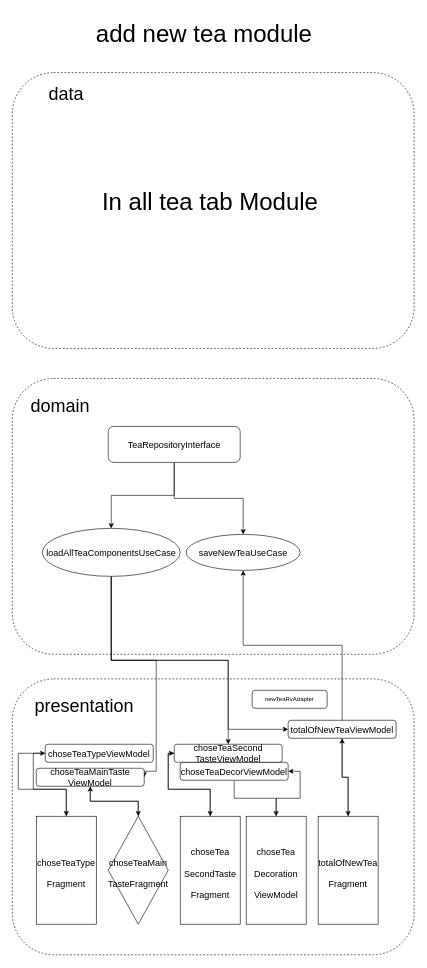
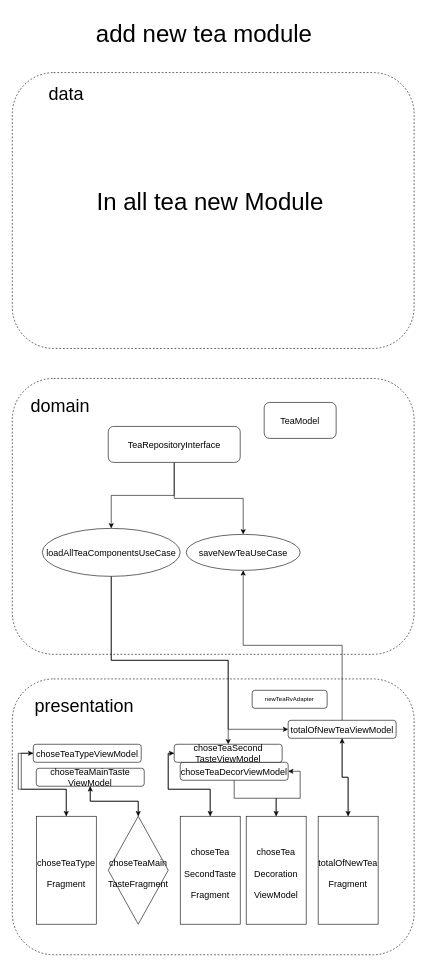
  <mxCell id="0" />
  <mxCell id="1" parent="0" />
  <mxCell id="2" value="" style="rounded=1;whiteSpace=wrap;html=1;dashed=1;" vertex="1" parent="1"><mxGeometry x="20" y="120" width="670" height="460" as="geometry" /></mxCell>
  <mxCell id="3" value="" style="rounded=1;whiteSpace=wrap;html=1;dashed=1;" vertex="1" parent="1"><mxGeometry x="20" y="630" width="670" height="460" as="geometry" /></mxCell>
  <mxCell id="4" value="" style="rounded=1;whiteSpace=wrap;html=1;dashed=1;" vertex="1" parent="1"><mxGeometry x="20" y="1131" width="670" height="460" as="geometry" /></mxCell>
  <mxCell id="5" value="&lt;font style=&quot;font-size: 30px&quot;&gt;data&lt;/font&gt;" style="text;html=1;strokeColor=none;fillColor=none;align=center;verticalAlign=middle;whiteSpace=wrap;rounded=0;" vertex="1" parent="1"><mxGeometry x="80" y="140" width="60" height="30" as="geometry" /></mxCell>
  <mxCell id="6" value="domain" style="text;html=1;strokeColor=none;fillColor=none;align=center;verticalAlign=middle;whiteSpace=wrap;rounded=0;fontSize=30;" vertex="1" parent="1"><mxGeometry x="70" y="660" width="60" height="30" as="geometry" /></mxCell>
  <mxCell id="7" value="presentation" style="text;html=1;strokeColor=none;fillColor=none;align=center;verticalAlign=middle;whiteSpace=wrap;rounded=0;fontSize=30;" vertex="1" parent="1"><mxGeometry x="110" y="1160" width="60" height="30" as="geometry" /></mxCell>
  <mxCell id="8" style="edgeStyle=orthogonalEdgeStyle;rounded=0;orthogonalLoop=1;jettySize=auto;html=1;entryX=0;entryY=0.5;entryDx=0;entryDy=0;fontSize=15;" edge="1" parent="1" source="9" target="31"><mxGeometry relative="1" as="geometry" /></mxCell>
  <mxCell id="9" value="&lt;span style=&quot;font-size: 15px&quot;&gt;choseTeaType&lt;br&gt;Fragment&lt;br&gt;&lt;/span&gt;" style="rounded=0;whiteSpace=wrap;html=1;fontSize=30;" vertex="1" parent="1"><mxGeometry x="60" y="1360" width="100" height="180" as="geometry" /></mxCell>
  <mxCell id="10" style="edgeStyle=orthogonalEdgeStyle;rounded=0;orthogonalLoop=1;jettySize=auto;html=1;entryX=0.5;entryY=0;entryDx=0;entryDy=0;fontSize=15;" edge="1" parent="1" source="12" target="14"><mxGeometry relative="1" as="geometry" /></mxCell>
  <mxCell id="11" style="edgeStyle=orthogonalEdgeStyle;rounded=0;orthogonalLoop=1;jettySize=auto;html=1;entryX=0.5;entryY=1;entryDx=0;entryDy=0;fontSize=15;" edge="1" parent="1" source="12" target="16"><mxGeometry relative="1" as="geometry" /></mxCell>
  <mxCell id="12" value="totalOfNewTeaViewModel" style="rounded=1;whiteSpace=wrap;html=1;fontSize=15;" vertex="1" parent="1"><mxGeometry x="480" y="1200" width="180" height="30" as="geometry" /></mxCell>
  <mxCell id="13" style="edgeStyle=orthogonalEdgeStyle;rounded=0;orthogonalLoop=1;jettySize=auto;html=1;entryX=0.5;entryY=1;entryDx=0;entryDy=0;fontSize=15;" edge="1" parent="1" source="14" target="12"><mxGeometry relative="1" as="geometry" /></mxCell>
  <mxCell id="14" value="&lt;span style=&quot;font-size: 15px&quot;&gt;totalOfNewTea&lt;br&gt;Fragment&lt;br&gt;&lt;/span&gt;" style="rounded=0;whiteSpace=wrap;html=1;fontSize=30;" vertex="1" parent="1"><mxGeometry x="530" y="1360" width="100" height="180" as="geometry" /></mxCell>
  <mxCell id="15" value="newTeaRvAdapter" style="rounded=1;whiteSpace=wrap;html=1;fontSize=10;" vertex="1" parent="1"><mxGeometry x="420" y="1150" width="125" height="30" as="geometry" /></mxCell>
  <mxCell id="16" value="saveNewTeaUseCase" style="ellipse;whiteSpace=wrap;html=1;fontSize=15;" vertex="1" parent="1"><mxGeometry x="310" y="890" width="190" height="60" as="geometry" /></mxCell>
- <mxCell id="17" style="edgeStyle=orthogonalEdgeStyle;rounded=0;orthogonalLoop=1;jettySize=auto;html=1;entryX=1;entryY=0.5;entryDx=0;entryDy=0;fontSize=15;" edge="1" parent="1" source="20" target="33"><mxGeometry relative="1" as="geometry"><Array as="points"><mxPoint x="185" y="1100" /><mxPoint x="260" y="1100" /><mxPoint x="260" y="1285" /></Array></mxGeometry></mxCell>
  <mxCell id="18" style="edgeStyle=orthogonalEdgeStyle;rounded=0;orthogonalLoop=1;jettySize=auto;html=1;fontSize=15;" edge="1" parent="1" source="20" target="37"><mxGeometry relative="1" as="geometry" /></mxCell>
  <mxCell id="19" style="edgeStyle=orthogonalEdgeStyle;rounded=0;orthogonalLoop=1;jettySize=auto;html=1;entryX=0;entryY=0.5;entryDx=0;entryDy=0;fontSize=15;" edge="1" parent="1" target="12"><mxGeometry relative="1" as="geometry"><mxPoint x="185" y="960" as="sourcePoint" /><Array as="points"><mxPoint x="185" y="1100" /><mxPoint x="380" y="1100" /><mxPoint x="380" y="1215" /></Array></mxGeometry></mxCell>
  <mxCell id="20" value="loadAllTeaComponentsUseCase" style="ellipse;whiteSpace=wrap;html=1;fontSize=15;" vertex="1" parent="1"><mxGeometry x="70" y="880" width="230" height="80" as="geometry" /></mxCell>
  <mxCell id="21" style="edgeStyle=orthogonalEdgeStyle;rounded=0;orthogonalLoop=1;jettySize=auto;html=1;entryX=0.5;entryY=0;entryDx=0;entryDy=0;fontSize=15;exitX=0.5;exitY=1;exitDx=0;exitDy=0;" edge="1" parent="1" source="23" target="16"><mxGeometry relative="1" as="geometry" /></mxCell>
  <mxCell id="22" style="edgeStyle=orthogonalEdgeStyle;rounded=0;orthogonalLoop=1;jettySize=auto;html=1;fontSize=15;" edge="1" parent="1" source="23" target="20"><mxGeometry relative="1" as="geometry" /></mxCell>
  <mxCell id="23" value="TeaRepositoryInterface" style="rounded=1;whiteSpace=wrap;html=1;fontSize=15;" vertex="1" parent="1"><mxGeometry x="180" y="710" width="220" height="60" as="geometry" /></mxCell>
  <mxCell id="24" style="edgeStyle=orthogonalEdgeStyle;rounded=0;orthogonalLoop=1;jettySize=auto;html=1;entryX=0.5;entryY=1;entryDx=0;entryDy=0;fontSize=15;" edge="1" parent="1" source="25" target="33"><mxGeometry relative="1" as="geometry" /></mxCell>
  <mxCell id="25" value="&lt;span style=&quot;font-size: 15px&quot;&gt;choseTeaMain&lt;br&gt;TasteFragment&lt;br&gt;&lt;/span&gt;" style="rhombus;whiteSpace=wrap;html=1;fontSize=30;" vertex="1" parent="1"><mxGeometry x="180" y="1360" width="100" height="180" as="geometry" /></mxCell>
  <mxCell id="26" style="edgeStyle=orthogonalEdgeStyle;rounded=0;orthogonalLoop=1;jettySize=auto;html=1;fontSize=15;" edge="1" parent="1" source="27" target="37"><mxGeometry relative="1" as="geometry"><Array as="points"><mxPoint x="350" y="1315" /><mxPoint x="280" y="1315" /><mxPoint x="280" y="1255" /></Array></mxGeometry></mxCell>
  <mxCell id="27" value="&lt;span style=&quot;font-size: 15px&quot;&gt;choseTea&lt;br&gt;SecondTaste&lt;br&gt;Fragment&lt;br&gt;&lt;/span&gt;" style="rounded=0;whiteSpace=wrap;html=1;fontSize=30;" vertex="1" parent="1"><mxGeometry x="300" y="1360" width="100" height="180" as="geometry" /></mxCell>
  <mxCell id="28" style="edgeStyle=orthogonalEdgeStyle;rounded=0;orthogonalLoop=1;jettySize=auto;html=1;entryX=1;entryY=0.5;entryDx=0;entryDy=0;fontSize=15;" edge="1" parent="1" source="29" target="35"><mxGeometry relative="1" as="geometry" /></mxCell>
  <mxCell id="29" value="&lt;span style=&quot;font-size: 15px&quot;&gt;choseTea&lt;br&gt;Decoration&lt;br&gt;ViewModel&lt;br&gt;&lt;/span&gt;" style="rounded=0;whiteSpace=wrap;html=1;fontSize=30;" vertex="1" parent="1"><mxGeometry x="410" y="1360" width="100" height="180" as="geometry" /></mxCell>
  <mxCell id="30" style="edgeStyle=orthogonalEdgeStyle;rounded=0;orthogonalLoop=1;jettySize=auto;html=1;entryX=0.5;entryY=0;entryDx=0;entryDy=0;fontSize=15;" edge="1" parent="1" source="31" target="9"><mxGeometry relative="1" as="geometry"><Array as="points"><mxPoint x="30" y="1255" /><mxPoint x="30" y="1315" /><mxPoint x="110" y="1315" /></Array></mxGeometry></mxCell>
- <mxCell id="31" value="choseTeaTypeViewModel" style="rounded=1;whiteSpace=wrap;html=1;fontSize=15;" vertex="1" parent="1"><mxGeometry x="75" y="1240" width="180" height="30" as="geometry" /></mxCell>
+ <mxCell id="31" value="choseTeaTypeViewModel" style="rounded=1;whiteSpace=wrap;html=1;fontSize=15;" vertex="1" parent="1"><mxGeometry x="55" y="1240" width="180" height="30" as="geometry" /></mxCell>
  <mxCell id="32" style="edgeStyle=orthogonalEdgeStyle;rounded=0;orthogonalLoop=1;jettySize=auto;html=1;fontSize=15;" edge="1" parent="1" source="33" target="25"><mxGeometry relative="1" as="geometry" /></mxCell>
  <mxCell id="33" value="choseTeaMainTaste&lt;br&gt;ViewModel" style="rounded=1;whiteSpace=wrap;html=1;fontSize=15;" vertex="1" parent="1"><mxGeometry x="60" y="1280" width="180" height="30" as="geometry" /></mxCell>
  <mxCell id="34" value="" style="edgeStyle=orthogonalEdgeStyle;rounded=0;orthogonalLoop=1;jettySize=auto;html=1;fontSize=15;" edge="1" parent="1" source="35" target="29"><mxGeometry relative="1" as="geometry" /></mxCell>
  <mxCell id="35" value="choseTeaDecorViewModel" style="rounded=1;whiteSpace=wrap;html=1;fontSize=15;" vertex="1" parent="1"><mxGeometry x="300" y="1270" width="180" height="30" as="geometry" /></mxCell>
  <mxCell id="36" style="edgeStyle=orthogonalEdgeStyle;rounded=0;orthogonalLoop=1;jettySize=auto;html=1;entryX=0.5;entryY=0;entryDx=0;entryDy=0;fontSize=15;" edge="1" parent="1" source="37" target="27"><mxGeometry relative="1" as="geometry"><Array as="points"><mxPoint x="280" y="1255" /><mxPoint x="280" y="1315" /><mxPoint x="350" y="1315" /></Array></mxGeometry></mxCell>
  <mxCell id="37" value="choseTeaSecond&lt;br&gt;TasteViewModel" style="rounded=1;whiteSpace=wrap;html=1;fontSize=15;" vertex="1" parent="1"><mxGeometry x="290" y="1240" width="180" height="30" as="geometry" /></mxCell>
+ <mxCell id="38" value="TeaModel" style="rounded=1;whiteSpace=wrap;html=1;fontSize=15;" vertex="1" parent="1"><mxGeometry x="440" y="670" width="120" height="60" as="geometry" /></mxCell>
  <mxCell id="39" value="add new tea module" style="text;html=1;strokeColor=none;fillColor=none;align=center;verticalAlign=middle;whiteSpace=wrap;rounded=0;dashed=1;fontSize=40;" vertex="1" parent="1"><mxGeometry x="50" y="20" width="580" height="70" as="geometry" /></mxCell>
- <mxCell id="40" value="In all tea tab Module" style="text;html=1;strokeColor=none;fillColor=none;align=center;verticalAlign=middle;whiteSpace=wrap;rounded=0;dashed=1;fontSize=40;" vertex="1" parent="1"><mxGeometry x="60" y="300" width="580" height="70" as="geometry" /></mxCell>
+ <mxCell id="40" value="In all tea new Module" style="text;html=1;strokeColor=none;fillColor=none;align=center;verticalAlign=middle;whiteSpace=wrap;rounded=0;dashed=1;fontSize=40;" vertex="1" parent="1"><mxGeometry x="60" y="300" width="580" height="70" as="geometry" /></mxCell>
